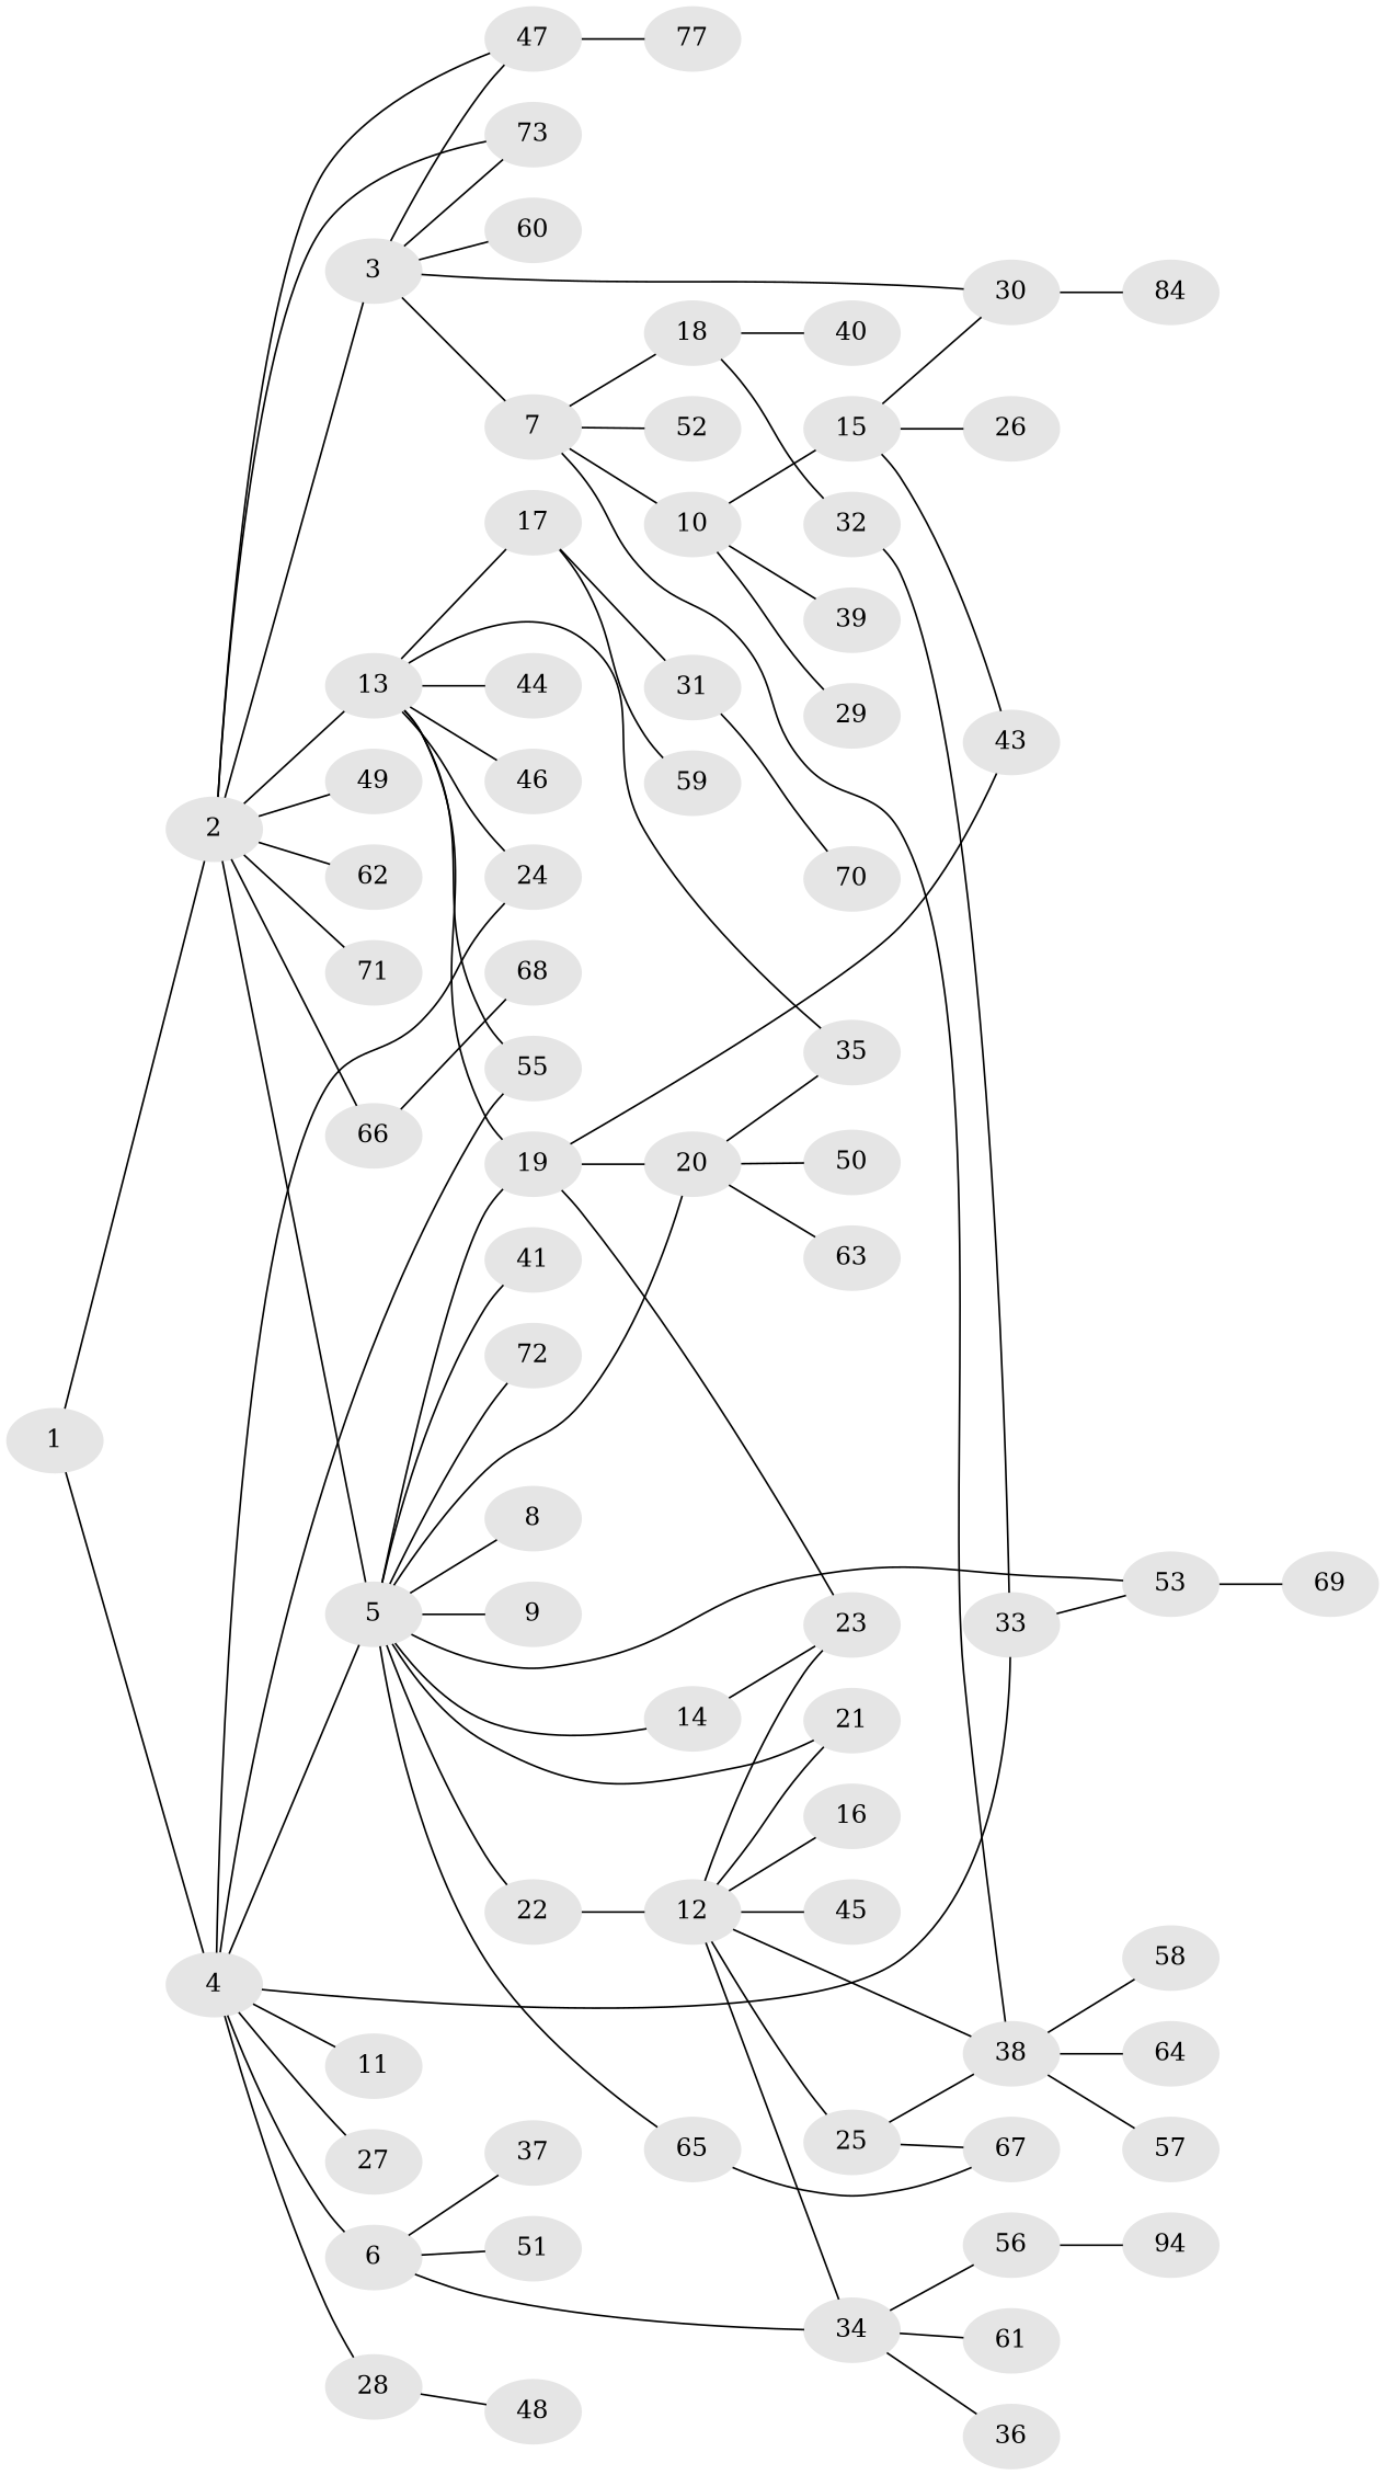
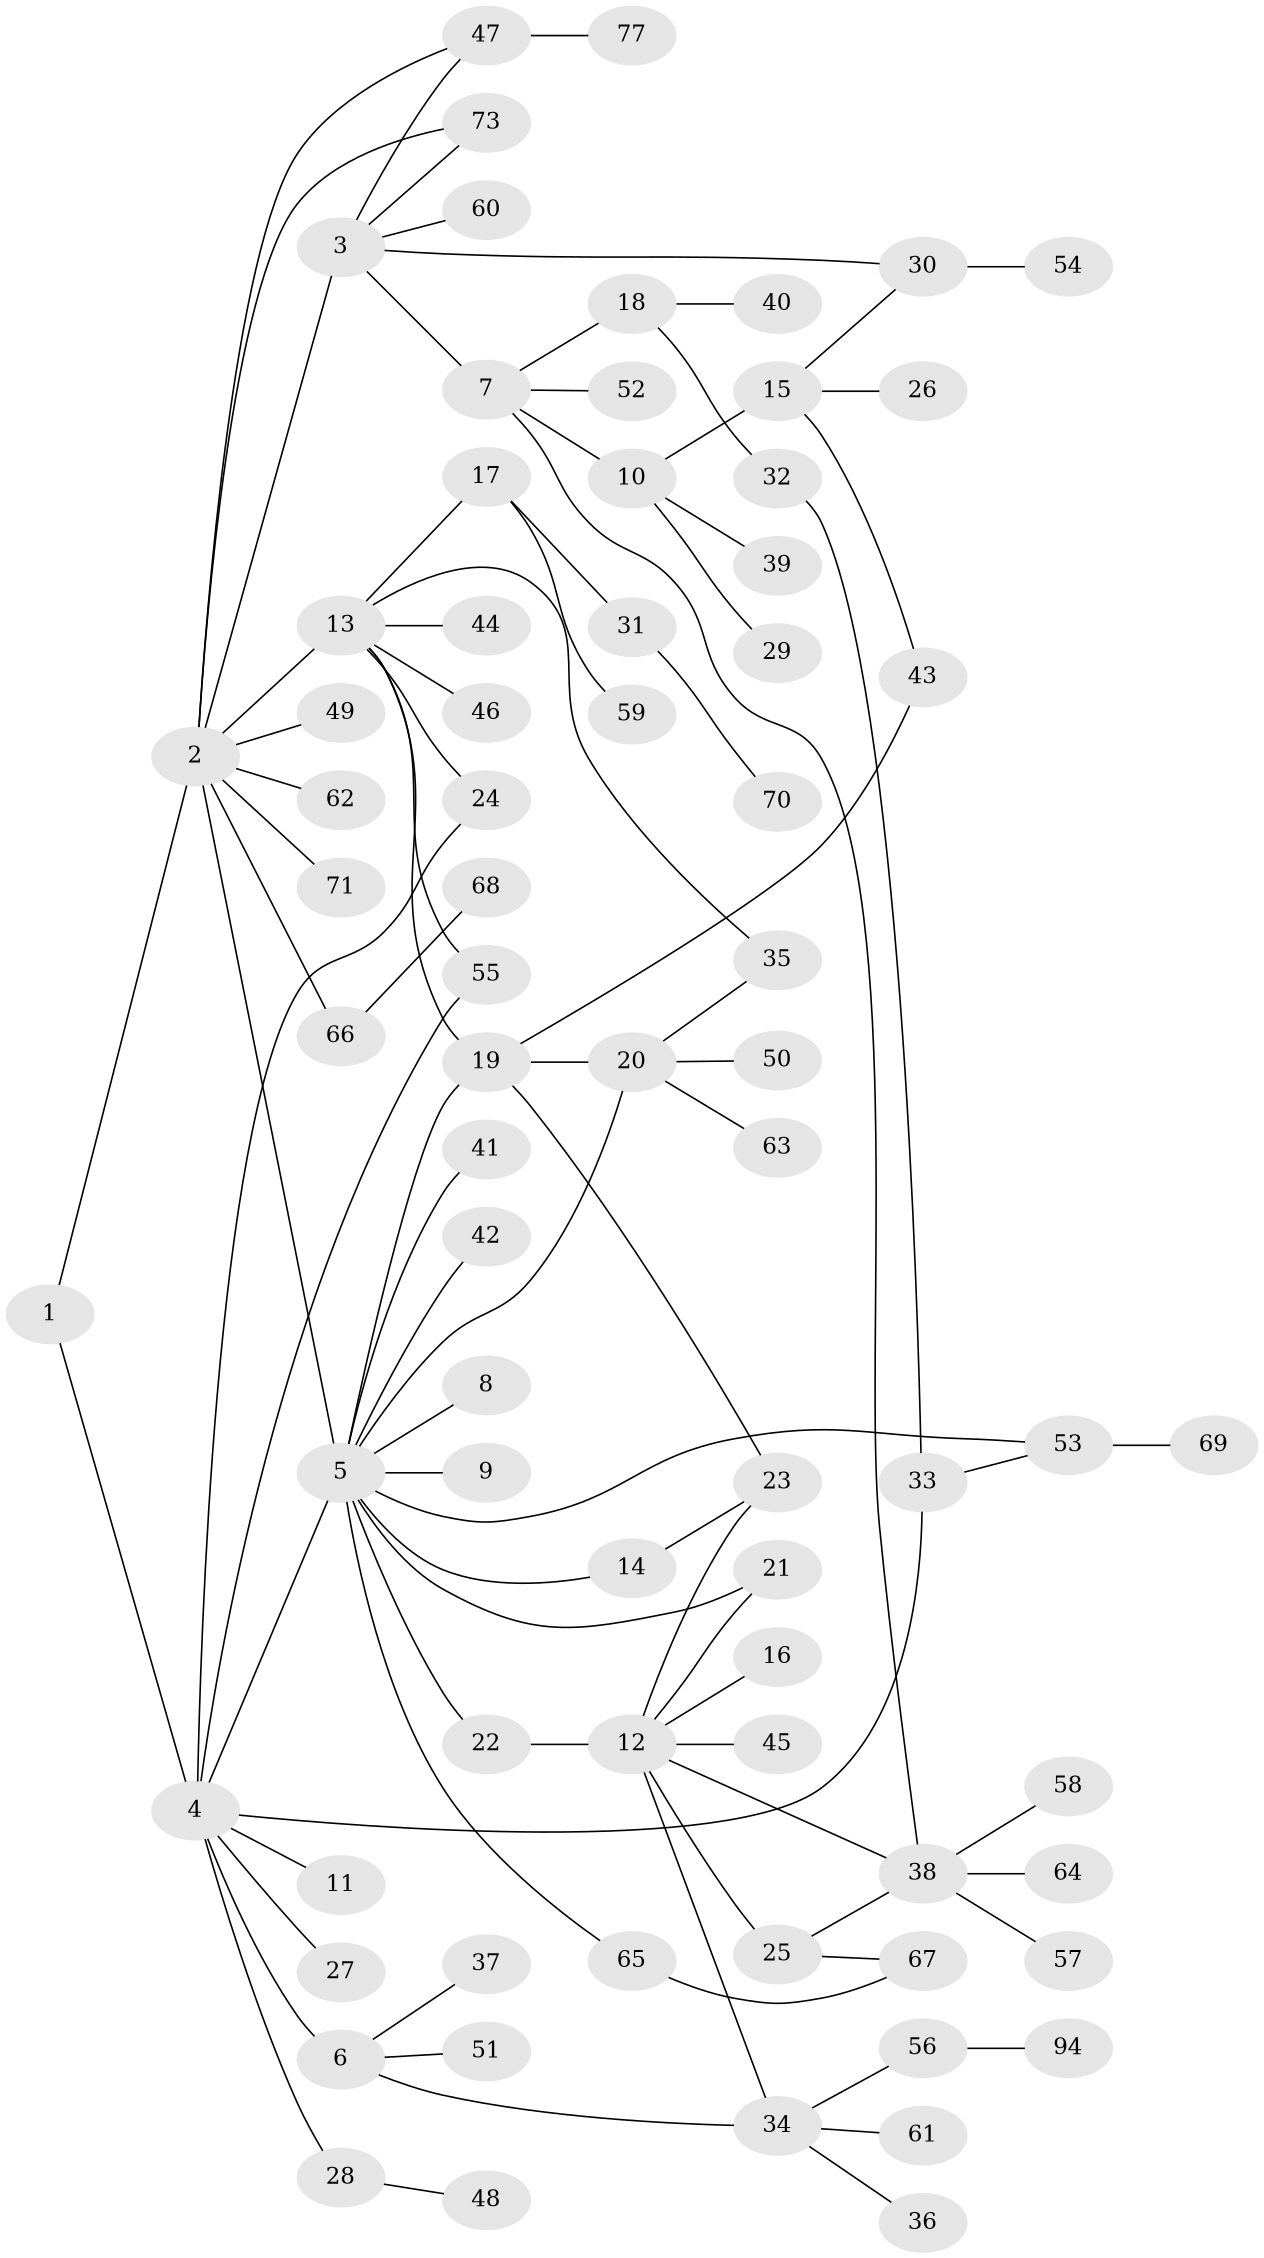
  graph {
    rankdir=LR
    node [color=gray90 style=filled]
    1
    2
    4
    3
    5
    13
    47
    49
    62
    66
    71
    73
    6
    11
    24
    27
    28
    33
    55
    7
    30
    60
    8
    9
    14
    19
    20
    21
    22
    41
-   42 [label=72]
+   42
    53
    65
    17
    35
    44
    46
    n38 [label=77]
    68
    10
    18
    38
    52
-   54 [label=84]
+   54
    34
    37
    51
    48
    23
    43
    50
    63
    12
    69
    67
    36
    56
    61
    15
    29
    39
    32
    40
    57
    58
    64
    16
    25
    45
    26
    31
    59
    70
    n74 [label=94]
    1 -- 2
    1 -- 4
    2 -- 3
    2 -- 5
    2 -- 13
    2 -- 47
    2 -- 49
    2 -- 62
    2 -- 66
    2 -- 71
    2 -- 73
    4 -- 5
    4 -- 6
    4 -- 11
    4 -- 24
    4 -- 27
    4 -- 28
    4 -- 33
    4 -- 55
    3 -- 47
    3 -- 73
    3 -- 7
    3 -- 30
    3 -- 60
    5 -- 8
    5 -- 9
    5 -- 14
    5 -- 19
    5 -- 20
    5 -- 21
    5 -- 22
    5 -- 41
    5 -- 42
    5 -- 53
    5 -- 65
    13 -- 24
    13 -- 55
    13 -- 19
    13 -- 17
    13 -- 35
    13 -- 44
    13 -- 46
    47 -- n38
    66 -- 68
    6 -- 34
    6 -- 37
    6 -- 51
    28 -- 48
    33 -- 53
    7 -- 10
    7 -- 18
    7 -- 38
    7 -- 52
    30 -- 54
    14 -- 23
    19 -- 20
    19 -- 23
    19 -- 43
    20 -- 35
    20 -- 50
    20 -- 63
    22 -- 12
    53 -- 69
    65 -- 67
    17 -- 31
    17 -- 59
    10 -- 15
    10 -- 29
    10 -- 39
    18 -- 32
    18 -- 40
    38 -- 57
    38 -- 58
    38 -- 64
    34 -- 36
    34 -- 56
    34 -- 61
    12 -- 21
    12 -- 38
    12 -- 34
    12 -- 23
    12 -- 16
    12 -- 25
    12 -- 45
    56 -- n74
    15 -- 30
    15 -- 43
    15 -- 26
    32 -- 33
    25 -- 38
    25 -- 67
    31 -- 70
  }
